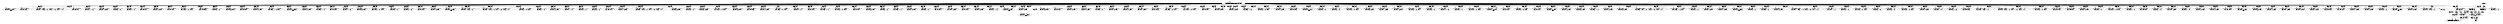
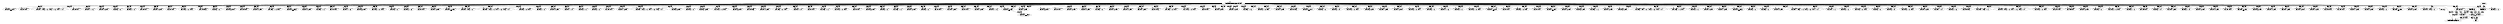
  digraph {
    n1 [label="(Call,(int) buf[1])"]
    n2 [label="(Call,vA = (int) buf[1])"]
    n3 [label="(Call,buf[1])"]
    n4 [label="(MethodReturn,static int)"]
    n5 [label="(Call,)"]
    n6 [label="(MethodParameterIn,const ut9 *buf)"]
    n7 [label="(Call,buf[3] << 8)"]
    n8 [label="(Call,buf[0] == 0x19)"]
    n9 [label="(Call,(int) buf[1])"]
    n10 [label="(Call,buf[4] | (buf[5] << 8) | (buf[6] << 16) | (buf[7] << 24))"]
    n11 [label="(Call,(int) buf[1])"]
    n12 [label="(Call,buf[4] << 16)"]
    n13 [label="(Call,buf[4] & 0x0f)"]
    n14 [label="(Call,buf[3] << 8)"]
    n15 [label="(Call,buf[3] << 8)"]
    n16 [label="(Call,(int) buf[1])"]
    n17 [label="(Call,buf[4] & 0x0f)"]
    n18 [label="(Call,(int) buf[1])"]
    n19 [label="(Call,(buf[3] << 8) | buf[2])"]
    n20 [label="(Call,(llint)buf[3])"]
    n21 [label="(Call,buf[5] << 8)"]
    n22 [label="(Call,buf[5] & 0x0f)"]
    n23 [label="(Call,(llint)buf[4])"]
    n24 [label="(Call,buf[4] & 0xf0)"]
    n25 [label="(Call,(buf[3] << 8) | buf[2])"]
    n26 [label="(Call,buf[0] == 0x23)"]
    n27 [label="(Call,buf[1] & 0x0f)"]
    n28 [label="(Call,buf[3] << 8)"]
    n29 [label="(Call,(int) buf[2])"]
    n30 [label="(Call,buf[4] << 16)"]
    n31 [label="(Call,buf[5] & 0x0f)"]
    n32 [label="(Call,(buf[3] << 8) | buf[2])"]
    n33 [label="(Call,buf[3] << 8)"]
    n34 [label="(Call,buf[6] << 16)"]
    n35 [label="(Call,(int) buf[1])"]
    n36 [label="(Call,buf[1] & 0x0f)"]
    n37 [label="(Call,buf[0] == 0x22)"]
    n38 [label="(Call,buf[2] | (buf[3] << 8))"]
    n39 [label="(Call,buf[2] | (buf[3] << 8) | (buf[4] << 16) | (buf[5] << 24))"]
    n40 [label="(Call,buf[3] << 8 | buf[2])"]
    n41 [label="(Call,buf[3] << 8)"]
    n42 [label="(Call,buf[4] & 0xf0)"]
    n43 [label="(Call,buf[7] << 24)"]
    n44 [label="(Call,buf[3] << 8)"]
    n45 [label="(Call,buf[3] << 8)"]
    n46 [label="(Call,(int) buf[1])"]
    n47 [label="(Call,buf[1] & 0x0f)"]
    n48 [label="(Call,buf[2] | (buf[3] << 8) | (buf[4] << 16) | (buf[5] << 24))"]
    n49 [label="(Call,buf[5] & 0x0f)"]
    n50 [label="(Call,buf[3] << 8)"]
    n51 [label="(Call,buf[5] & 0x0f)"]
    n52 [label="(Call,(buf[3] << 8) | buf[2])"]
    n53 [label="(Call,buf[5] & 0xf0)"]
    n54 [label="(Call,(llint)buf[5])"]
    n55 [label="(Call,buf[1] & 0x0f)"]
    n56 [label="(Call,(buf[5] << 8) | buf[4])"]
    n57 [label="(Call,buf[2] << 24)"]
    n58 [label="(Call,(int) buf[1])"]
    n59 [label="(Call,buf[3] << 8)"]
    n60 [label="(Call,(buf[3] << 8) | buf[2])"]
    n61 [label="(Call,(int) buf[1])"]
    n62 [label="(Call,buf[5] & 0x0f)"]
    n63 [label="(Call,buf[3] << 8)"]
    n64 [label="(Call,buf[5] << 8)"]
    n65 [label="(Call,buf[4] & 0x0f)"]
    n66 [label="(Call,buf[3] << 8)"]
    n67 [label="(Call,(int) buf[1])"]
    n68 [label="(Call,buf[4] & 0x0f)"]
    n69 [label="(Call,(int) buf[1])"]
    n70 [label="(Call,buf[1] & 0x0f)"]
    n71 [label="(Call,buf[2] << 16)"]
    n72 [label="(Call,buf[0] == 0x24)"]
    n73 [label="(Call,buf[0] == 0x20)"]
    n74 [label="(Call,buf[1] & 0xf0)"]
    n75 [label="(Call,buf[5] & 0xf0)"]
    n76 [label="(Call,(int) buf[1])"]
    n77 [label="(Call,buf[1] & 0xf0)"]
    n78 [label="(Call,buf[1] & 0xf0)"]
    n79 [label="(Call,buf[3] << 8)"]
    n80 [label="(Call,buf[1] & 0xf0)"]
    n81 [label="(Call,buf[4] & 0xf0)"]
    n82 [label="(Call,buf[4] & 0x0f)"]
    n83 [label="(Call,(int) buf[3])"]
    n84 [label="(Call,(buf[3]<<8) | buf[2])"]
    n85 [label="(Call,(buf[3] << 8) | buf[2])"]
    n86 [label="(Call,(int) buf[1])"]
    n87 [label="(Call,buf[4] & 0xf0)"]
    n88 [label="(Call,buf[1] & 0x0f)"]
    n89 [label="(Call,buf[6] << 16)"]
    n90 [label="(Call,buf[3] << 8 | buf[2])"]
    n91 [label="(Call,buf[4] & 0xf0)"]
    n92 [label="(Call,(int) buf[3])"]
    n93 [label="(Call,buf[0] == 0x17)"]
    n94 [label="(Call,buf[3] << 8)"]
    n95 [label="(Call,buf[5] << 24)"]
    n96 [label="(Call,(buf[3] << 8) | buf[2])"]
    n97 [label="(Call,buf[5] & 0xf0)"]
    n98 [label="(Call,buf[4] & 0xf0)"]
    n99 [label="(Call,buf[4] & 0x0f)"]
    n100 [label="(Call,(buf[5] << 8) | buf[4])"]
    n101 [label="(Call,buf[5] << 8)"]
    n102 [label="(Call,buf[4] << 16)"]
    n103 [label="(Call,buf[3] << 8)"]
    n104 [label="(Call,(buf[3] << 8) | buf[2])"]
    n105 [label="(Call,buf[0] == 0x1a)"]
    n106 [label="(Call,(int) buf[1])"]
    n107 [label="(Call,buf[3] << 8 | buf[2])"]
    n108 [label="(Call,(int) buf[1])"]
    n109 [label="(Call,buf[0] == 0x1f)"]
    n110 [label="(Call,buf[4] & 0x0f)"]
    n111 [label="(Call,buf[5] & 0x0f)"]
    n112 [label="(Call,buf[5] << 8)"]
    n113 [label="(Call,buf[1] & 0xf0)"]
    n114 [label="(Call,buf[5] & 0x0f)"]
    n115 [label="(Call,buf[5] | (buf[4] << 8) | (buf[3] << 16) | (buf[2] << 24))"]
    n116 [label="(Call,(buf[5] << 8) | buf[4])"]
    n117 [label="(Call,buf[3] << 8)"]
    n118 [label="(Call,buf[1] & 0xf0)"]
    n119 [label="(Call,buf[4] & 0x0f)"]
    n120 [label="(Call,buf[0] == 0x25)"]
    n121 [label="(Call,buf[5] << 8)"]
    n122 [label="(Call,buf[3]<<8)"]
    n123 [label="(Call,buf[4] & 0xf0)"]
    n124 [label="(Call,buf[4] | (buf[5] << 8) | (buf[6] << 16) | (buf[7] << 24))"]
    n125 [label="(Call,buf[4] << 8)"]
    n126 [label="(Call,buf[3] << 8)"]
    n127 [label="(Call,(buf[3] << 8) | buf[2])"]
    n128 [label="(Call,buf[3] << 8)"]
    n129 [label="(Call,buf[5] << 24)"]
    n130 [label="(Call,(buf[3] << 8) | buf[2])"]
    n131 [label="(Call,buf[4] & 0xf0)"]
    n132 [label="(Call,buf[7] << 24)"]
    n133 [label="(Call,buf[3] << 16)"]
    n134 [label="(Call,(llint)buf[8])"]
    n135 [label="(Call,buf[2] | (buf[3] << 8))"]
    n136 [label="(Call,buf[2] | (buf[3] << 8) | (buf[4] << 16) | (buf[5] << 24))"]
    n137 [label="(Call,(buf[3] << 8) | buf[2])"]
    n138 [label="(Call,(char) buf[1])"]
    n139 [label="(Call,(llint)buf[9])"]
    n140 [label="(Call,buf[4] & 0xf0)"]
    n141 [label="(Call,buf[3] << 8)"]
    n142 [label="(Call,(buf[3] << 8) | buf[2])"]
    n143 [label="(Call,buf[3] << 8)"]
    n144 [label="(Call,(llint)buf[7])"]
    n145 [label="(Call,buf[5] << 24)"]
    n146 [label="(Call,buf[4] & 0x0f)"]
    n147 [label="(Call,buf[3] << 24)"]
    n148 [label="(Call,buf[1] & 0x0f)"]
    n149 [label="(Call,buf[1] & 0xf0)"]
    n150 [label="(Call,(int) buf[0])"]
    n151 [label="(Call,buf[0] == 0x1c)"]
    n152 [label="(Call,buf[5] & 0xf0)"]
    n153 [label="(Call,buf[4] & 0x0f)"]
    n154 [label="(Call,buf[1] & 0xf0)"]
    n155 [label="(Call,buf[4] & 0x0f)"]
    n156 [label="(Call,buf[4] & 0xf0)"]
    n157 [label="(Call,(llint)buf[2])"]
    n158 [label="(Call,(int) buf[2])"]
    n159 [label="(Call,buf[4] & 0x0f)"]
    n160 [label="(Call,buf[4] & 0x0f)"]
    n161 [label="(Call,buf[3] << 8)"]
    n162 [label="(Call,buf[0] == 0x00)"]
    n163 [label="(Call,buf[1] & 0x0f)"]
    n164 [label="(Call,buf[2] | (buf[3] << 8))"]
    n165 [label=1007126]
    n166 [label="(Identifier,vA)"]
    n167 [label="(Identifier,lB)"]
    1000701
    n1 -> n2 [label="AST: "]
    n1 -> n2 [label="DDG: buf[1]"]
    n1 -> n3 [label="CFG: "]
    n1 -> n4 [label="DDG: buf[1]"]
    n2 -> n1 [label="CFG: "]
    n2 -> n4 [label="DDG: (int) buf[1]"]
    n2 -> n4 [label="DDG: vA"]
    n2 -> n5 [label="AST: "]
    n3 -> n1 [label="AST: "]
    n6 -> n1 [label="DDG: buf"]
    n6 -> n4 [label="DDG: buf"]
    n6 -> n7 [label="DDG: buf"]
    n6 -> n8 [label="DDG: buf"]
    n6 -> n9 [label="DDG: buf"]
    n6 -> n10 [label="DDG: buf"]
    n6 -> n11 [label="DDG: buf"]
    n6 -> n12 [label="DDG: buf"]
    n6 -> n13 [label="DDG: buf"]
    n6 -> n14 [label="DDG: buf"]
    n6 -> n15 [label="DDG: buf"]
    n6 -> n16 [label="DDG: buf"]
    n6 -> n17 [label="DDG: buf"]
    n6 -> n18 [label="DDG: buf"]
    n6 -> n19 [label="DDG: buf"]
    n6 -> n20 [label="DDG: buf"]
    n6 -> n21 [label="DDG: buf"]
    n6 -> n22 [label="DDG: buf"]
    n6 -> n23 [label="DDG: buf"]
    n6 -> n24 [label="DDG: buf"]
    n6 -> n25 [label="DDG: buf"]
    n6 -> n26 [label="DDG: buf"]
    n6 -> n27 [label="DDG: buf"]
    n6 -> n28 [label="DDG: buf"]
    n6 -> n29 [label="DDG: buf"]
    n6 -> n30 [label="DDG: buf"]
    n6 -> n31 [label="DDG: buf"]
    n6 -> n32 [label="DDG: buf"]
    n6 -> n33 [label="DDG: buf"]
    n6 -> n34 [label="DDG: buf"]
    n6 -> n35 [label="DDG: buf"]
    n6 -> n36 [label="DDG: buf"]
    n6 -> n37 [label="DDG: buf"]
    n6 -> n38 [label="DDG: buf"]
    n6 -> n39 [label="DDG: buf"]
    n6 -> n40 [label="DDG: buf"]
    n6 -> n41 [label="DDG: buf"]
    n6 -> n42 [label="DDG: buf"]
    n6 -> n43 [label="DDG: buf"]
    n6 -> n44 [label="DDG: buf"]
    n6 -> n45 [label="DDG: buf"]
    n6 -> n46 [label="DDG: buf"]
    n6 -> n47 [label="DDG: buf"]
    n6 -> n48 [label="DDG: buf"]
    n6 -> n49 [label="DDG: buf"]
    n6 -> n50 [label="DDG: buf"]
    n6 -> n51 [label="DDG: buf"]
    n6 -> n52 [label="DDG: buf"]
    n6 -> n53 [label="DDG: buf"]
-   n6 -> n54 [label="AST: "]
+   n6 -> n54 [label="DDG: buf"]
    n6 -> n55 [label="DDG: buf"]
    n6 -> n56 [label="DDG: buf"]
    n6 -> n57 [label="DDG: buf"]
    n6 -> n58 [label="DDG: buf"]
    n6 -> n59 [label="DDG: buf"]
    n6 -> n60 [label="DDG: buf"]
    n6 -> n61 [label="DDG: buf"]
    n6 -> n62 [label="DDG: buf"]
    n6 -> n63 [label="DDG: buf"]
    n6 -> n64 [label="DDG: buf"]
    n6 -> n65 [label="DDG: buf"]
    n6 -> n66 [label="DDG: buf"]
    n6 -> n67 [label="DDG: buf"]
    n6 -> n68 [label="DDG: buf"]
    n6 -> n69 [label="DDG: buf"]
    n6 -> n70 [label="DDG: buf"]
    n6 -> n71 [label="DDG: buf"]
    n6 -> n72 [label="DDG: buf"]
-   n6 -> n73 [label="DDG: buf"]
+   n72 -> n73 [label="DDG: buf"]
    n6 -> n74 [label="DDG: buf"]
    n6 -> n75 [label="DDG: buf"]
    n6 -> n76 [label="DDG: buf"]
    n6 -> n77 [label="DDG: buf"]
    n6 -> n78 [label="DDG: buf"]
    n6 -> n79 [label="DDG: buf"]
    n6 -> n80 [label="DDG: buf"]
    n6 -> n81 [label="DDG: buf"]
    n6 -> n82 [label="DDG: buf"]
    n6 -> n83 [label="DDG: buf"]
    n6 -> n84 [label="DDG: buf"]
    n6 -> n85 [label="DDG: buf"]
    n6 -> n86 [label="DDG: buf"]
    n6 -> n87 [label="DDG: buf"]
    n6 -> n88 [label="DDG: buf"]
    n6 -> n89 [label="DDG: buf"]
    n6 -> n90 [label="DDG: buf"]
    n6 -> n91 [label="DDG: buf"]
    n6 -> n92 [label="DDG: buf"]
    n6 -> n93 [label="DDG: buf"]
    n6 -> n94 [label="DDG: buf"]
    n6 -> n95 [label="DDG: buf"]
    n6 -> n96 [label="DDG: buf"]
    n6 -> n97 [label="DDG: buf"]
    n6 -> n98 [label="DDG: buf"]
    n6 -> n99 [label="DDG: buf"]
    n6 -> n100 [label="DDG: buf"]
    n6 -> n101 [label="DDG: buf"]
    n6 -> n102 [label="DDG: buf"]
    n6 -> n103 [label="DDG: buf"]
    n6 -> n104 [label="DDG: buf"]
    n6 -> n105 [label="DDG: buf"]
    n6 -> n106 [label="DDG: buf"]
    n6 -> n107 [label="DDG: buf"]
    n6 -> n108 [label="DDG: buf"]
    n6 -> n109 [label="DDG: buf"]
    n6 -> n110 [label="DDG: buf"]
    n6 -> n111 [label="DDG: buf"]
    n6 -> n112 [label="DDG: buf"]
    n6 -> n113 [label="DDG: buf"]
    n6 -> n114 [label="DDG: buf"]
    n6 -> n115 [label="DDG: buf"]
    n6 -> n116 [label="DDG: buf"]
    n6 -> n117 [label="DDG: buf"]
    n6 -> n118 [label="DDG: buf"]
    n6 -> n119 [label="DDG: buf"]
    n6 -> n120 [label="DDG: buf"]
    n6 -> n121 [label="DDG: buf"]
    n6 -> n122 [label="DDG: buf"]
    n6 -> n123 [label="DDG: buf"]
    n6 -> n124 [label="DDG: buf"]
    n6 -> n125 [label="DDG: buf"]
    n6 -> n126 [label="DDG: buf"]
    n6 -> n127 [label="DDG: buf"]
    n6 -> n128 [label="DDG: buf"]
    n6 -> n129 [label="DDG: buf"]
    n6 -> n130 [label="DDG: buf"]
    n6 -> n131 [label="DDG: buf"]
    n6 -> n132 [label="DDG: buf"]
    n6 -> n133 [label="DDG: buf"]
    n6 -> n134 [label="DDG: buf"]
    n6 -> n135 [label="DDG: buf"]
    n6 -> n136 [label="DDG: buf"]
    n6 -> n137 [label="DDG: buf"]
    n6 -> n138 [label="DDG: buf"]
    n6 -> n139 [label="DDG: buf"]
    n6 -> n140 [label="DDG: buf"]
    n6 -> n141 [label="DDG: buf"]
    n6 -> n142 [label="DDG: buf"]
    n6 -> n143 [label="DDG: buf"]
    n6 -> n144 [label="DDG: buf"]
    n6 -> n145 [label="DDG: buf"]
    n6 -> n146 [label="DDG: buf"]
    n6 -> n147 [label="DDG: buf"]
    n6 -> n148 [label="DDG: buf"]
    n6 -> n149 [label="DDG: buf"]
    n6 -> n150 [label="DDG: buf"]
    n6 -> n151 [label="DDG: buf"]
    n6 -> n152 [label="DDG: buf"]
    n6 -> n153 [label="DDG: buf"]
    n6 -> n154 [label="DDG: buf"]
    n6 -> n155 [label="DDG: buf"]
    n6 -> n156 [label="DDG: buf"]
    n6 -> n157 [label="DDG: buf"]
    n6 -> n158 [label="DDG: buf"]
    n6 -> n159 [label="DDG: buf"]
    n6 -> n160 [label="DDG: buf"]
    n6 -> n161 [label="DDG: buf"]
    n6 -> n162 [label="DDG: buf"]
    n6 -> n163 [label="DDG: buf"]
    n6 -> n164 [label="DDG: buf"]
    n6 -> n165 [label="AST: "]
    n166 -> n2 [label="AST: "]
    n167 -> n2 [label="CFG: "]
    1000701 -> n1 [label="AST: "]
  }
